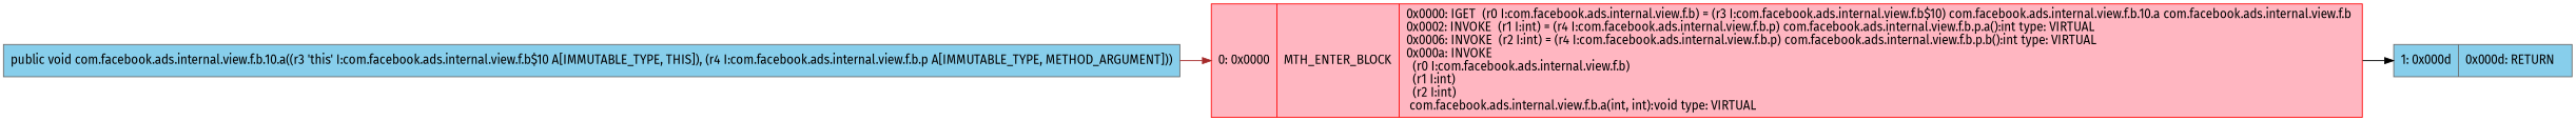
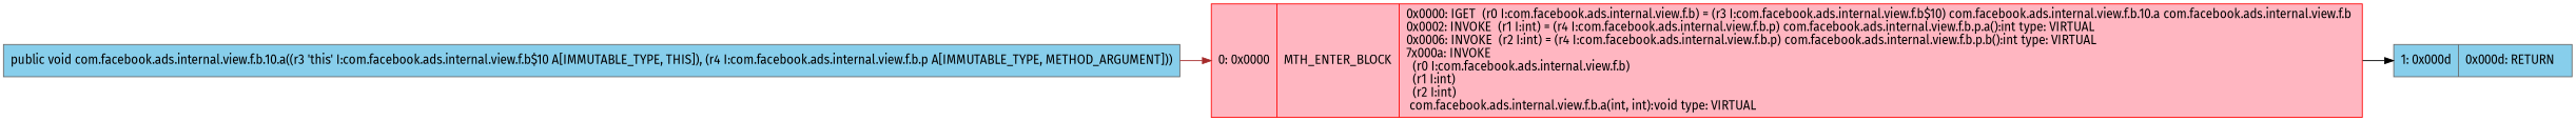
  digraph {
    rankdir=LR
    fontname="Fira Sans"
    node [shape=record style=filled fillcolor=skyblue color=gray40 fontname="Fira Sans"]
    edge [fontname="Fira Sans"]
-   n1 [label="{0\:\ 0x0000|MTH_ENTER_BLOCK\l|0x0000: IGET  (r0 I:com.facebook.ads.internal.view.f.b) = (r3 I:com.facebook.ads.internal.view.f.b$10) com.facebook.ads.internal.view.f.b.10.a com.facebook.ads.internal.view.f.b \l0x0002: INVOKE  (r1 I:int) = (r4 I:com.facebook.ads.internal.view.f.b.p) com.facebook.ads.internal.view.f.b.p.a():int type: VIRTUAL \l0x0006: INVOKE  (r2 I:int) = (r4 I:com.facebook.ads.internal.view.f.b.p) com.facebook.ads.internal.view.f.b.p.b():int type: VIRTUAL \l0x000a: INVOKE  \l  (r0 I:com.facebook.ads.internal.view.f.b)\l  (r1 I:int)\l  (r2 I:int)\l com.facebook.ads.internal.view.f.b.a(int, int):void type: VIRTUAL \l}" fillcolor=lightpink color=red]
+   n1 [label="{0\:\ 0x0000|MTH_ENTER_BLOCK\l|0x0000: IGET  (r0 I:com.facebook.ads.internal.view.f.b) = (r3 I:com.facebook.ads.internal.view.f.b$10) com.facebook.ads.internal.view.f.b.10.a com.facebook.ads.internal.view.f.b \l0x0002: INVOKE  (r1 I:int) = (r4 I:com.facebook.ads.internal.view.f.b.p) com.facebook.ads.internal.view.f.b.p.a():int type: VIRTUAL \l0x0006: INVOKE  (r2 I:int) = (r4 I:com.facebook.ads.internal.view.f.b.p) com.facebook.ads.internal.view.f.b.p.b():int type: VIRTUAL \l7x000a: INVOKE  \l  (r0 I:com.facebook.ads.internal.view.f.b)\l  (r1 I:int)\l  (r2 I:int)\l com.facebook.ads.internal.view.f.b.a(int, int):void type: VIRTUAL \l}" fillcolor=lightpink color=red]
    n2 [label="{1\:\ 0x000d|0x000d: RETURN   \l}"]
    n3 [label="{public void com.facebook.ads.internal.view.f.b.10.a((r3 'this' I:com.facebook.ads.internal.view.f.b$10 A[IMMUTABLE_TYPE, THIS]), (r4 I:com.facebook.ads.internal.view.f.b.p A[IMMUTABLE_TYPE, METHOD_ARGUMENT])) }"]
    n1 -> n2 [color=black]
    n3 -> n1 [color=brown]
  }
